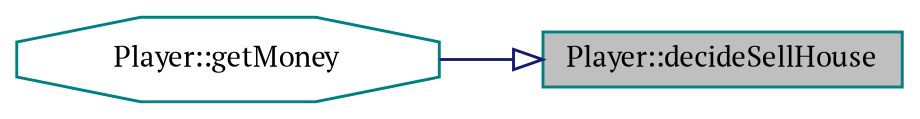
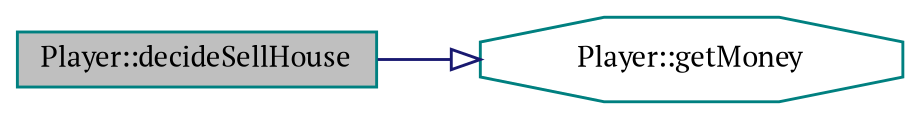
  digraph {
    rankdir=LR
    fontname="PT Serif"
    node [color=teal fontname="PT Serif" fontsize=10 style=filled]
    n1 [fillcolor=grey75 fontcolor=black height=0.2 label="Player::decideSellHouse" shape=box width=0.4]
    n2 [fillcolor=white height=0.2 label="Player::getMoney" shape=octagon width=0.4]
-   n2 -> n1 [color=midnightblue fontname="PT Serif" fontsize=10 labelfontname=Helvetica labelfontsize=10 style=solid arrowhead=onormal]
+   n1 -> n2 [color=midnightblue fontname="PT Serif" fontsize=10 labelfontname=Helvetica labelfontsize=10 style=solid arrowhead=onormal]
  }
